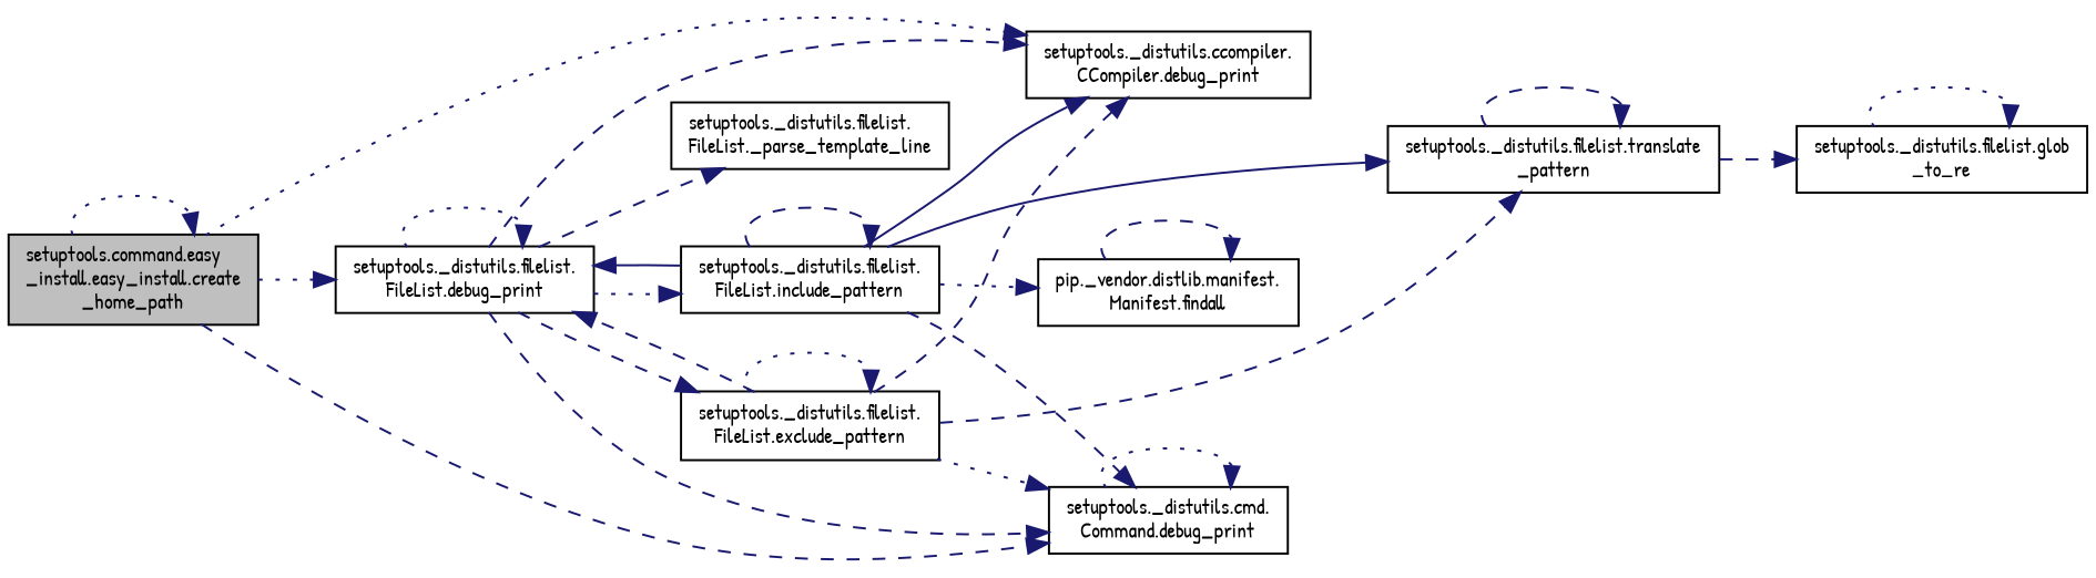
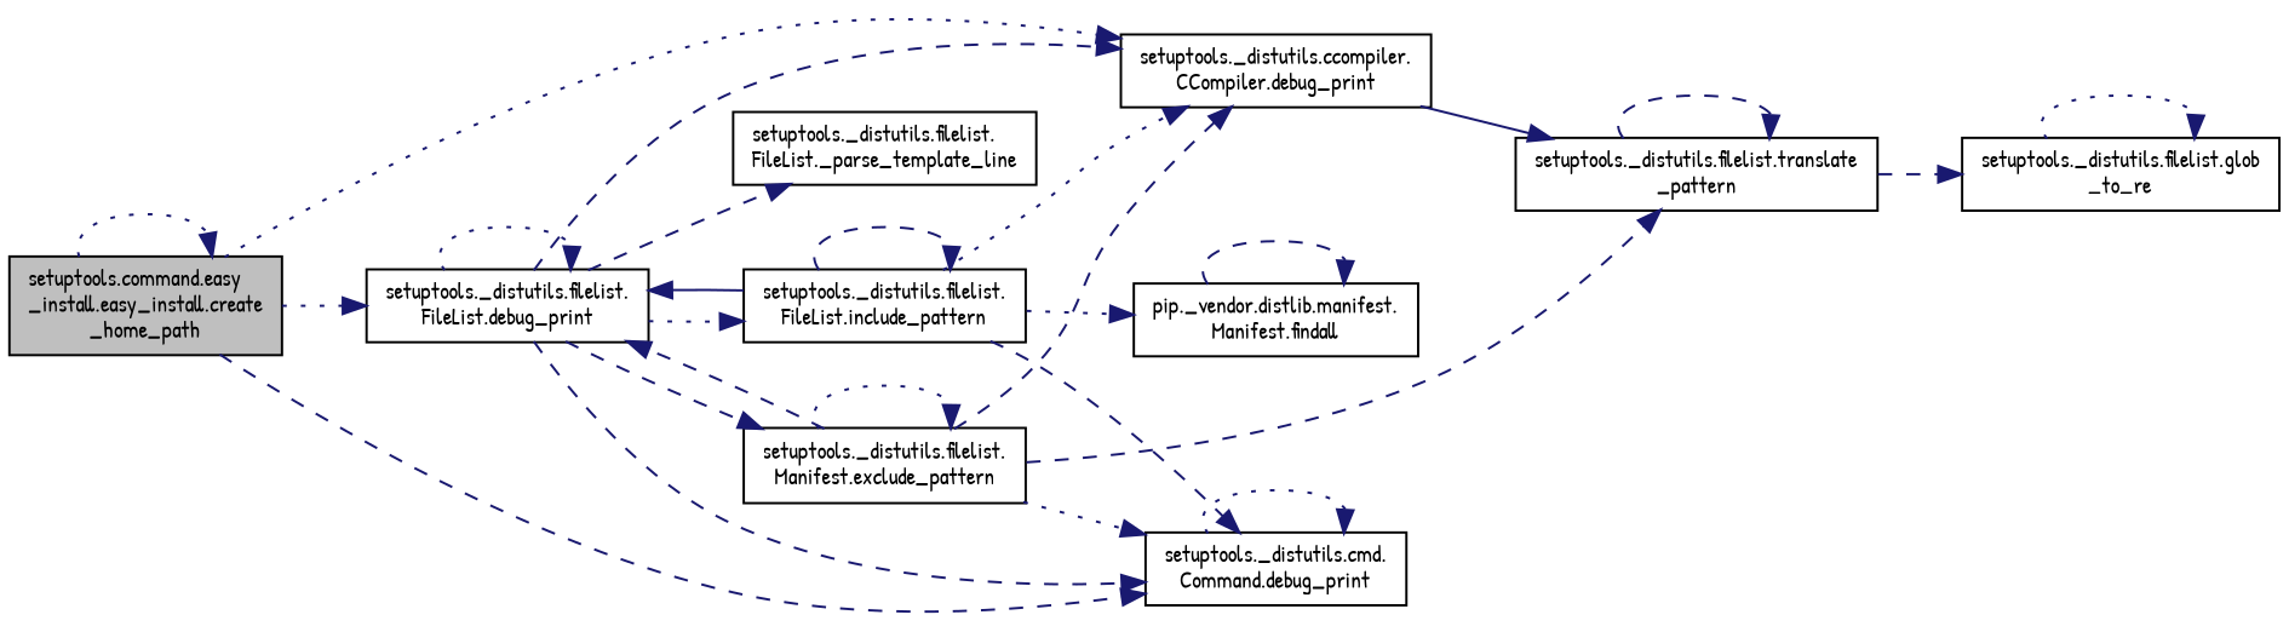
  digraph {
    fontname="Patrick Hand"
    rankdir=LR
    node [color=black fillcolor=white fontname="Patrick Hand" fontsize=10 shape=record style=filled]
    edge [color=midnightblue fontname="Patrick Hand" fontsize=10 labelfontname=Helvetica labelfontsize=10 style=dashed]
    n1 [fillcolor=grey75 fontcolor=black height=0.2 label="setuptools.command.easy\l_install.easy_install.create\l_home_path" width=0.4]
    n2 [height=0.2 label="setuptools._distutils.ccompiler.\lCCompiler.debug_print" width=0.4]
    n3 [height=0.2 label="setuptools._distutils.cmd.\lCommand.debug_print" width=0.4]
    n4 [height=0.2 label="setuptools._distutils.filelist.\lFileList.debug_print" width=0.4]
    n5 [height=0.2 label="setuptools._distutils.filelist.\lFileList._parse_template_line" width=0.4]
-   n6 [height=0.2 label="setuptools._distutils.filelist.\lFileList.exclude_pattern" width=0.4]
+   n6 [height=0.2 label="setuptools._distutils.filelist.\lManifest.exclude_pattern" width=0.4]
    n7 [height=0.2 label="setuptools._distutils.filelist.\lFileList.include_pattern" width=0.4]
    n8 [height=0.2 label="setuptools._distutils.filelist.translate\l_pattern" width=0.4]
    n9 [height=0.2 label="pip._vendor.distlib.manifest.\lManifest.findall" width=0.4]
    n10 [height=0.2 label="setuptools._distutils.filelist.glob\l_to_re" width=0.4]
    n1 -> n1 [style=dotted]
    n1 -> n2 [style=dotted]
    n1 -> n3
    n1 -> n4 [style=dotted]
    n3 -> n3 [style=dotted]
    n4 -> n2
    n4 -> n3
    n4 -> n4 [style=dotted]
    n4 -> n5
    n4 -> n6
    n4 -> n7 [style=dotted]
    n6 -> n2
    n6 -> n3 [style=dotted]
    n6 -> n4
    n6 -> n6 [style=dotted]
    n6 -> n8
-   n7 -> n2 [style=solid]
+   n7 -> n2 [style=dotted]
    n7 -> n3
    n7 -> n4 [style=solid]
    n7 -> n7
-   n7 -> n8 [style=solid]
+   n2 -> n8 [style=solid]
    n7 -> n9 [style=dotted]
    n8 -> n8
    n8 -> n10
    n9 -> n9
    n10 -> n10 [style=dotted]
  }
